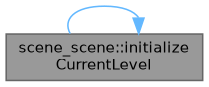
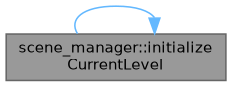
  digraph {
    rankdir=LR
-   n1 [color=gray40 fillcolor=grey60 fontcolor=black fontname=Helvetica fontsize=10 height=0.2 label="scene_scene::initialize\lCurrentLevel" shape=box style=filled width=0.4]
+   n1 [color=gray40 fillcolor=grey60 fontcolor=black fontname=Helvetica fontsize=10 height=0.2 label="scene_manager::initialize\lCurrentLevel" shape=box style=filled width=0.4]
    n1 -> n1 [color=steelblue1 fontname=Helvetica fontsize=10 labelfontname=Helvetica labelfontsize=10 style=solid]
  }
